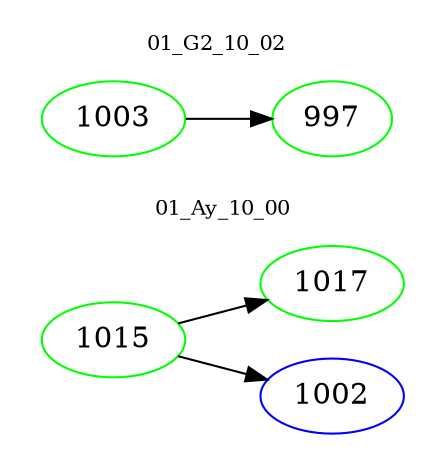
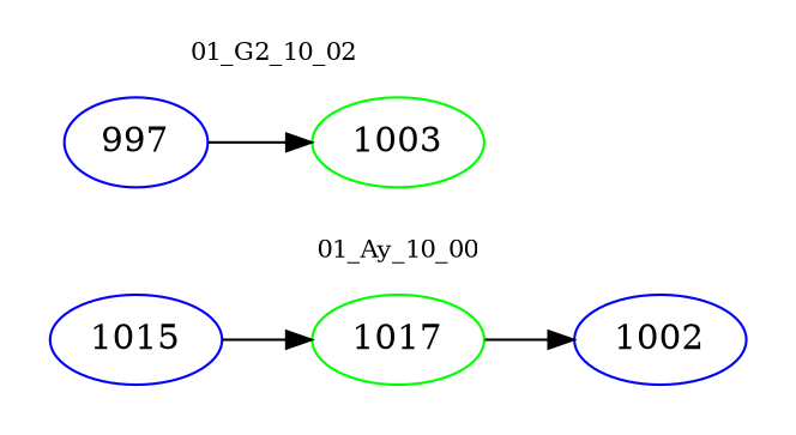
  digraph {
    rankdir=LR
    node [color=green]
    edge [color=black]
-   n1 [label=1015]
+   n1 [color=blue label=1015]
    n2 [color=blue label=1002]
    n3 [label=1017]
    n4 [label=1003]
-   n5 [label=997]
+   n5 [color=blue label=997]
    subgraph cluster_1 {
      color=white
      fontsize=10
      label="01_Ay_10_00"
      n1
      n2
      n3
    }
    subgraph cluster_2 {
      color=white
      fontsize=10
      label="01_G2_10_02"
      n4
      n5
    }
-   n1 -> n2
+   n3 -> n2
    n1 -> n3
-   n4 -> n5
+   n5 -> n4
  }
